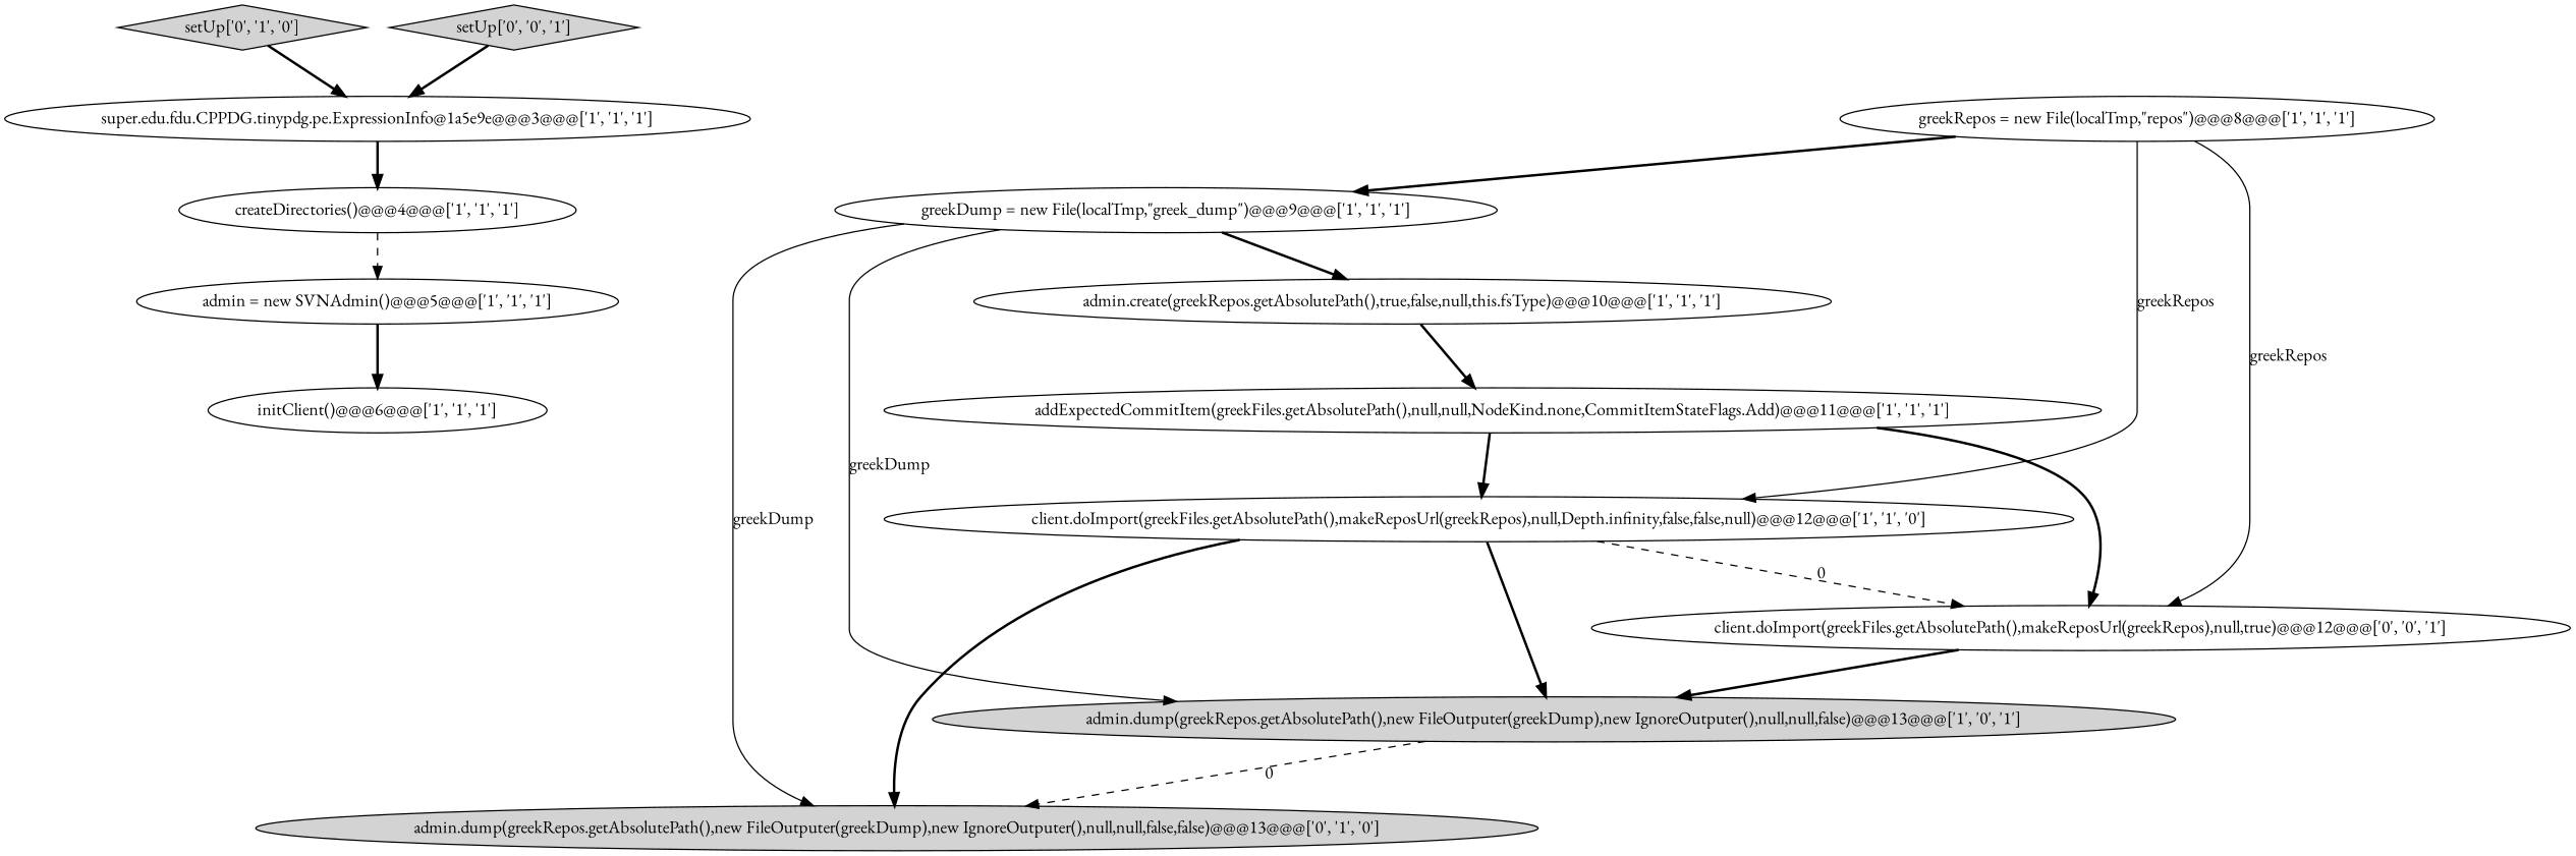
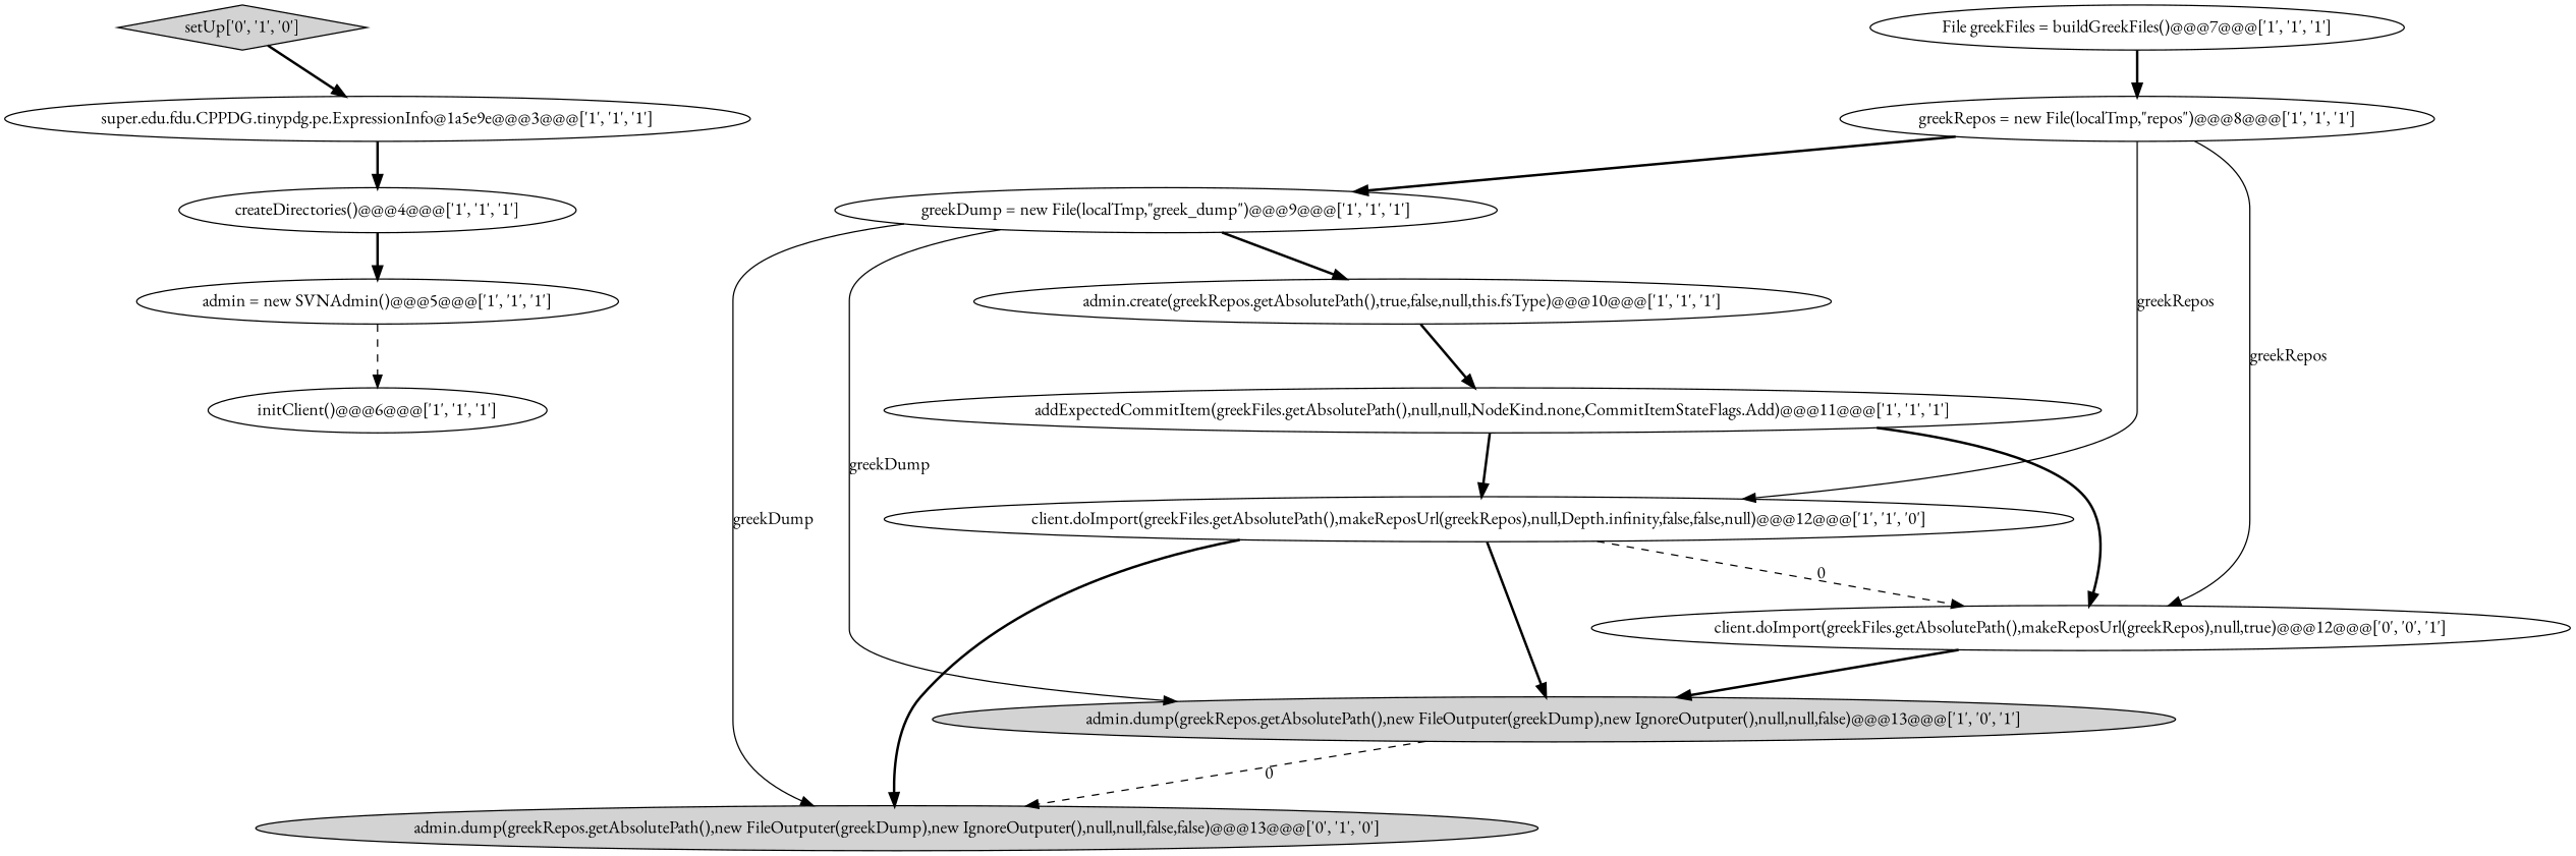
  digraph {
    fontname="EB Garamond"
    node [fillcolor=white fontname="EB Garamond" shape=ellipse style=filled]
    edge [fontname="EB Garamond" style=bold]
    n1 [label="super.edu.fdu.CPPDG.tinypdg.pe.ExpressionInfo@1a5e9e@@@3@@@['1', '1', '1']"]
    n2 [label="createDirectories()@@@4@@@['1', '1', '1']"]
    n3 [label="admin = new SVNAdmin()@@@5@@@['1', '1', '1']"]
    n4 [label="initClient()@@@6@@@['1', '1', '1']"]
+   n5 [label="File greekFiles = buildGreekFiles()@@@7@@@['1', '1', '1']"]
    n6 [label="greekRepos = new File(localTmp,\"repos\")@@@8@@@['1', '1', '1']"]
    n7 [label="client.doImport(greekFiles.getAbsolutePath(),makeReposUrl(greekRepos),null,Depth.infinity,false,false,null)@@@12@@@['1', '1', '0']"]
    n8 [label="client.doImport(greekFiles.getAbsolutePath(),makeReposUrl(greekRepos),null,true)@@@12@@@['0', '0', '1']"]
    n9 [label="greekDump = new File(localTmp,\"greek_dump\")@@@9@@@['1', '1', '1']"]
    n10 [fillcolor=lightgray label="setUp['0', '1', '0']" shape=diamond]
    n11 [fillcolor=lightgray label="admin.dump(greekRepos.getAbsolutePath(),new FileOutputer(greekDump),new IgnoreOutputer(),null,null,false)@@@13@@@['1', '0', '1']"]
    n12 [fillcolor=lightgray label="admin.dump(greekRepos.getAbsolutePath(),new FileOutputer(greekDump),new IgnoreOutputer(),null,null,false,false)@@@13@@@['0', '1', '0']"]
-   n13 [fillcolor=lightgray label="setUp['0', '0', '1']" shape=diamond]
    n14 [label="admin.create(greekRepos.getAbsolutePath(),true,false,null,this.fsType)@@@10@@@['1', '1', '1']"]
    n15 [label="addExpectedCommitItem(greekFiles.getAbsolutePath(),null,null,NodeKind.none,CommitItemStateFlags.Add)@@@11@@@['1', '1', '1']"]
    n1 -> n2
-   n2 -> n3 [style=dashed]
-   n3 -> n4
+   n2 -> n3
+   n3 -> n4 [style=dashed]
+   n5 -> n6
    n6 -> n7 [label=greekRepos style=solid]
    n6 -> n8 [label=greekRepos style=solid]
    n6 -> n9
    n7 -> n8 [label=0 style=dashed]
    n7 -> n11
    n7 -> n12
    n8 -> n11
    n9 -> n11 [label=greekDump style=solid]
    n9 -> n12 [label=greekDump style=solid]
    n9 -> n14
    n10 -> n1
    n11 -> n12 [label=0 style=dashed]
-   n13 -> n1
    n14 -> n15
    n15 -> n7
    n15 -> n8
  }
